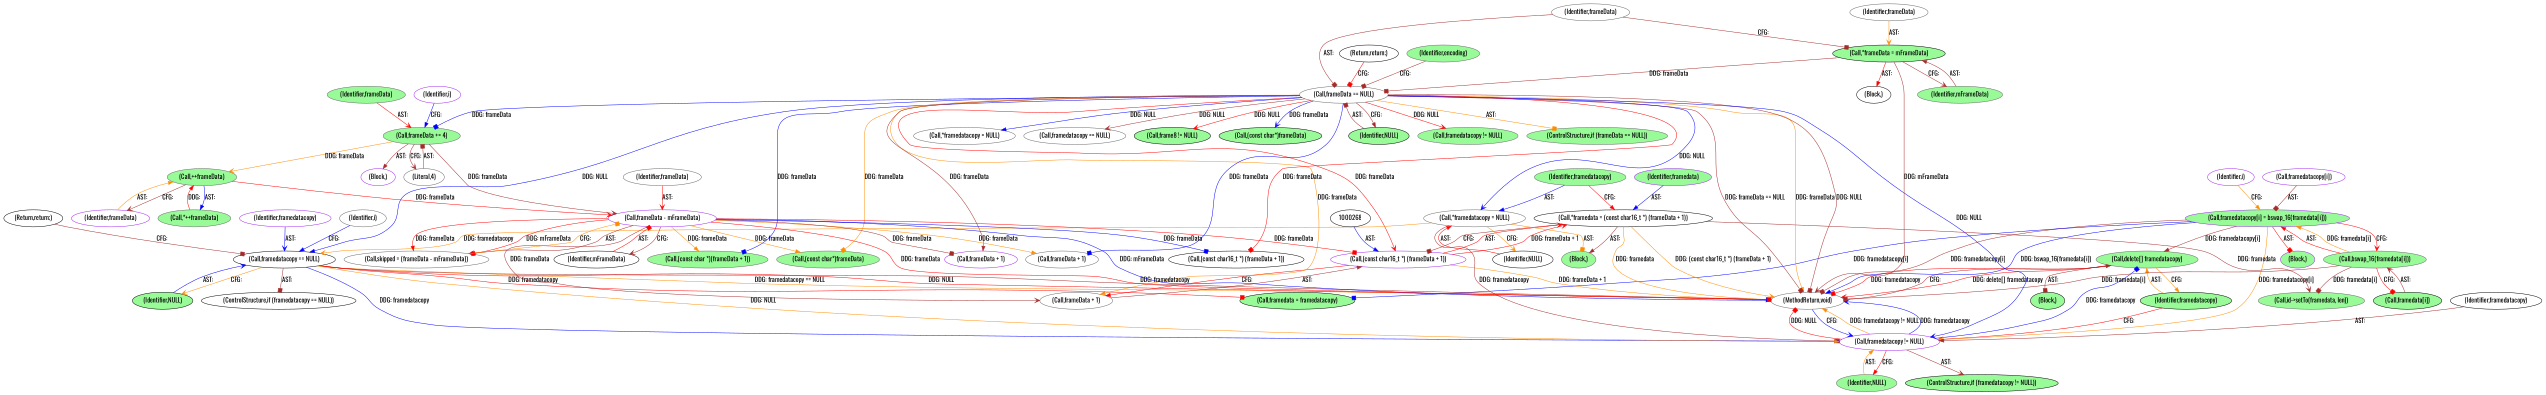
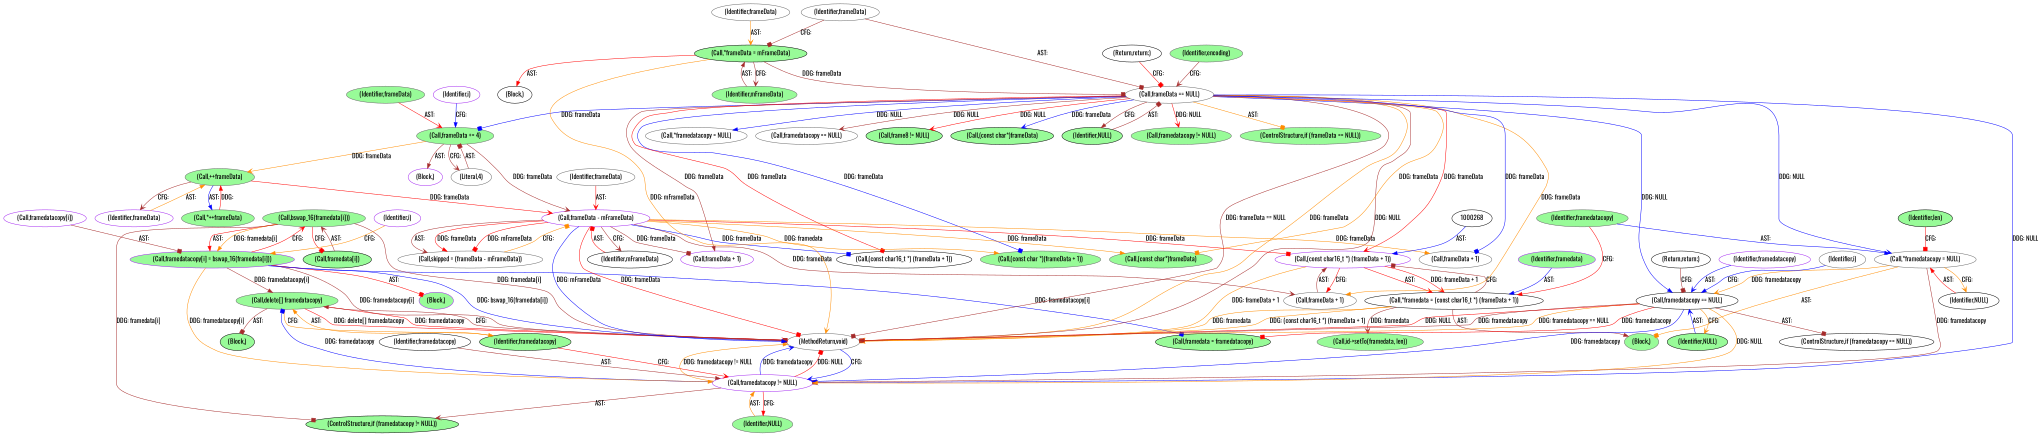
  digraph {
    fontname=Oswald
    node [color=gray40 fillcolor=white fontname=Oswald style=filled]
    edge [arrowhead=normal color=brown fontname=Oswald]
    n1 [fillcolor=palegreen label="(Call,delete[] framedatacopy)"]
    n2 [color=black fillcolor=palegreen label="(Block,)"]
    n3 [label="(MethodReturn,void)"]
    n4 [color=black fillcolor=palegreen label="(Identifier,framedatacopy)"]
    n5 [color=purple label="(Call,framedatacopy != NULL)"]
    n6 [color=purple fillcolor=palegreen label="(Call,framedatacopy[i] = bswap_16(framedata[i]))"]
    n7 [fillcolor=palegreen label="(Call,bswap_16(framedata[i]))"]
    n8 [color=purple fillcolor=palegreen label="(Block,)"]
    n9 [color=black fillcolor=palegreen label="(Call,framedata = framedatacopy)"]
    n10 [color=black fillcolor=palegreen label="(Call,framedata[i])"]
    n11 [fillcolor=palegreen label="(Call,id->setTo(framedata, len))"]
    n12 [fillcolor=palegreen label="(Identifier,NULL)"]
    n13 [color=black fillcolor=palegreen label="(ControlStructure,if (framedatacopy != NULL))"]
    n14 [color=black label="(Call,*framedata = (const char16_t *) (frameData + 1))"]
    n15 [color=purple label="(Call,(const char16_t *) (frameData + 1))"]
    n16 [fillcolor=palegreen label="(Block,)"]
    n17 [label="(Call,frameData + 1)"]
    n18 [label="(Call,frameData == NULL)"]
    n19 [fillcolor=palegreen label="(Call,frameData += 4)"]
    n20 [label="(Call,*framedatacopy = NULL)"]
    n21 [color=black label="(Call,framedatacopy == NULL)"]
    n22 [fillcolor=palegreen label="(Call,(const char *)(frameData + 1))"]
    n23 [fillcolor=palegreen label="(Call,(const char*)frameData)"]
    n24 [label="(Call,*framedatacopy = NULL)"]
    n25 [label="(Call,framedatacopy == NULL)"]
    n26 [color=black fillcolor=palegreen label="(Call,frame8 != NULL)"]
    n27 [color=black fillcolor=palegreen label="(Call,(const char*)frameData)"]
    n28 [label="(Call,frameData + 1)"]
    n29 [color=black fillcolor=palegreen label="(Identifier,NULL)"]
    n30 [fillcolor=palegreen label="(Call,framedatacopy != NULL)"]
    n31 [fillcolor=palegreen label="(ControlStructure,if (frameData == NULL))"]
    n32 [color=purple label="(Call,frameData + 1)"]
    n33 [color=black label="(Call,(const char16_t *) (frameData + 1))"]
    n34 [color=purple label="(Call,frameData - mFrameData)"]
    n35 [fillcolor=palegreen label="(Call,++frameData)"]
    n36 [label="(Literal,4)"]
    n37 [color=purple label="(Block,)"]
    n38 [color=black label="(Identifier,NULL)"]
    n39 [color=black fillcolor=palegreen label="(Identifier,NULL)"]
    n40 [color=black label="(ControlStructure,if (framedatacopy == NULL))"]
    n41 [color=black fillcolor=palegreen label="(Call,*frameData = mFrameData)"]
    n42 [color=black label="(Block,)"]
    n43 [fillcolor=palegreen label="(Identifier,mFrameData)"]
    n44 [label="(Call,skipped = (frameData - mFrameData))"]
    n45 [color=black label="(Identifier,mFrameData)"]
    n46 [color=purple label="(Identifier,frameData)"]
    n47 [fillcolor=palegreen label="(Call,*++frameData)"]
    n48 [color=purple label="(Identifier,i)"]
    n49 [fillcolor=palegreen label="(Identifier,framedatacopy)"]
    n50 [fillcolor=palegreen label="(Identifier,frameData)"]
    n51 [label="(Identifier,frameData)"]
    n52 [label="(Identifier,frameData)"]
+   n53 [color=black fillcolor=palegreen label="(Identifier,len)"]
    n54 [color=purple label="(Identifier,i)"]
    n55 [label="(Identifier,frameData)"]
    n56 [color=black label="(Return,return;)"]
    n57 [color=purple label="(Identifier,framedatacopy)"]
    n58 [label="(Identifier,i)"]
    n59 [color=black label="(Return,return;)"]
    n60 [color=black label="(Identifier,framedatacopy)"]
    n61 [color=purple label="(Call,framedatacopy[i])"]
    n62 [color=purple fillcolor=palegreen label="(Identifier,framedata)"]
    n63 [fillcolor=palegreen label="(Identifier,encoding)"]
    1000268 [color=black]
    n1 -> n2 [arrowhead=box label="AST: "]
    n1 -> n3 [arrowhead=vee color=red label="DDG: delete[] framedatacopy"]
    n1 -> n3 [arrowhead=box color=red label="DDG: framedatacopy"]
    n1 -> n4 [color=darkorange label="CFG: "]
    n3 -> n1 [label="CFG: "]
    n3 -> n5 [arrowhead=vee color=blue label="CFG: "]
    n4 -> n1 [color=darkorange label="AST: "]
    n4 -> n5 [arrowhead=vee color=red label="CFG: "]
    n5 -> n1 [arrowhead=box color=blue label="DDG: framedatacopy"]
    n5 -> n3 [color=darkorange label="DDG: framedatacopy != NULL"]
    n5 -> n3 [arrowhead=vee color=blue label="DDG: framedatacopy"]
    n5 -> n3 [arrowhead=box color=red label="DDG: NULL"]
    n5 -> n12 [color=red label="CFG: "]
    n5 -> n13 [arrowhead=vee label="AST: "]
    n6 -> n1 [label="DDG: framedatacopy[i]"]
    n6 -> n3 [arrowhead=box label="DDG: framedatacopy[i]"]
    n6 -> n3 [color=blue label="DDG: bswap_16(framedata[i])"]
    n6 -> n5 [color=darkorange label="DDG: framedatacopy[i]"]
    n6 -> n7 [arrowhead=vee color=red label="CFG: "]
    n6 -> n8 [arrowhead=box color=red label="AST: "]
    n6 -> n9 [arrowhead=box color=blue label="DDG: framedatacopy[i]"]
    n7 -> n3 [arrowhead=box label="DDG: framedata[i]"]
    n7 -> n6 [color=red label="AST: "]
    n7 -> n6 [color=darkorange label="DDG: framedata[i]"]
    n7 -> n10 [arrowhead=box color=red label="CFG: "]
-   n7 -> n11 [arrowhead=box label="DDG: framedata[i]"]
+   n7 -> n13 [arrowhead=box label="DDG: framedata[i]"]
    n10 -> n7 [arrowhead=vee label="AST: "]
    n12 -> n5 [color=darkorange label="AST: "]
    n14 -> n3 [arrowhead=vee color=darkorange label="DDG: (const char16_t *) (frameData + 1)"]
    n14 -> n3 [arrowhead=vee color=darkorange label="DDG: framedata"]
    n14 -> n11 [arrowhead=vee label="DDG: framedata"]
    n14 -> n15 [arrowhead=box label="CFG: "]
    n14 -> n16 [label="AST: "]
    n15 -> n3 [arrowhead=box color=darkorange label="DDG: frameData + 1"]
    n15 -> n14 [arrowhead=vee color=red label="AST: "]
    n15 -> n14 [arrowhead=vee color=red label="DDG: frameData + 1"]
    n15 -> n17 [color=red label="CFG: "]
    n17 -> n15 [label="AST: "]
    n18 -> n3 [color=darkorange label="DDG: frameData"]
    n18 -> n3 [arrowhead=box label="DDG: NULL"]
    n18 -> n3 [arrowhead=box label="DDG: frameData == NULL"]
    n18 -> n5 [arrowhead=vee color=blue label="DDG: NULL"]
    n18 -> n15 [arrowhead=vee color=red label="DDG: frameData"]
    n18 -> n17 [color=darkorange label="DDG: frameData"]
    n18 -> n19 [arrowhead=box color=blue label="DDG: frameData"]
    n18 -> n20 [arrowhead=vee color=blue label="DDG: NULL"]
    n18 -> n21 [color=blue label="DDG: NULL"]
    n18 -> n22 [arrowhead=box color=blue label="DDG: frameData"]
    n18 -> n23 [arrowhead=box color=darkorange label="DDG: frameData"]
    n18 -> n24 [color=blue label="DDG: NULL"]
    n18 -> n25 [arrowhead=vee label="DDG: NULL"]
    n18 -> n26 [arrowhead=vee color=red label="DDG: NULL"]
    n18 -> n27 [arrowhead=vee color=blue label="DDG: frameData"]
    n18 -> n28 [arrowhead=box color=blue label="DDG: frameData"]
    n18 -> n29 [label="CFG: "]
    n18 -> n30 [arrowhead=vee color=red label="DDG: NULL"]
    n18 -> n31 [arrowhead=box color=darkorange label="AST: "]
    n18 -> n32 [label="DDG: frameData"]
    n18 -> n33 [arrowhead=box color=red label="DDG: frameData"]
    n19 -> n34 [arrowhead=vee label="DDG: frameData"]
    n19 -> n35 [arrowhead=vee color=darkorange label="DDG: frameData"]
    n19 -> n36 [arrowhead=vee label="CFG: "]
    n19 -> n37 [label="AST: "]
    n20 -> n5 [arrowhead=box label="DDG: framedatacopy"]
    n20 -> n16 [arrowhead=box color=darkorange label="AST: "]
    n20 -> n21 [arrowhead=vee color=darkorange label="DDG: framedatacopy"]
    n20 -> n38 [arrowhead=vee color=darkorange label="CFG: "]
    n21 -> n3 [arrowhead=vee color=darkorange label="DDG: framedatacopy == NULL"]
    n21 -> n3 [color=red label="DDG: NULL"]
    n21 -> n3 [label="DDG: framedatacopy"]
    n21 -> n5 [color=blue label="DDG: framedatacopy"]
    n21 -> n5 [color=darkorange label="DDG: NULL"]
    n21 -> n9 [arrowhead=box color=red label="DDG: framedatacopy"]
    n21 -> n39 [arrowhead=vee color=darkorange label="CFG: "]
    n21 -> n40 [arrowhead=box label="AST: "]
    n29 -> n18 [arrowhead=box label="AST: "]
    n34 -> n3 [color=blue label="DDG: mFrameData"]
    n34 -> n3 [arrowhead=box color=red label="DDG: frameData"]
    n34 -> n15 [arrowhead=box color=red label="DDG: frameData"]
    n34 -> n17 [arrowhead=vee label="DDG: frameData"]
-   n34 -> n22 [color=darkorange label="DDG: frameData"]
+   n34 -> n22 [color=darkorange label="DDG: framedata"]
    n34 -> n23 [color=darkorange label="DDG: frameData"]
    n34 -> n28 [color=darkorange label="DDG: frameData"]
    n34 -> n32 [arrowhead=box label="DDG: frameData"]
    n34 -> n33 [arrowhead=box color=blue label="DDG: frameData"]
    n34 -> n44 [arrowhead=vee label="AST: "]
    n34 -> n44 [color=red label="DDG: frameData"]
    n34 -> n44 [arrowhead=box color=red label="DDG: mFrameData"]
    n34 -> n45 [arrowhead=vee label="CFG: "]
    n35 -> n34 [arrowhead=vee color=red label="DDG: frameData"]
    n35 -> n46 [arrowhead=vee label="CFG: "]
    n35 -> n47 [color=blue label="AST: "]
    n36 -> n19 [arrowhead=box label="AST: "]
    n38 -> n20 [color=red label="AST: "]
    n39 -> n21 [arrowhead=vee color=blue label="AST: "]
-   n41 -> n3 [arrowhead=vee label="DDG: mFrameData"]
+   n41 -> n3 [arrowhead=vee color=darkorange label="DDG: mFrameData"]
    n41 -> n18 [arrowhead=box label="DDG: frameData"]
    n41 -> n42 [color=red label="AST: "]
    n41 -> n43 [arrowhead=vee label="CFG: "]
    n43 -> n41 [label="AST: "]
    n44 -> n34 [arrowhead=box color=darkorange label="CFG: "]
    n45 -> n34 [arrowhead=box color=red label="AST: "]
    n46 -> n35 [color=darkorange label="AST: "]
    n47 -> n35 [color=red label="DDG: "]
    n48 -> n19 [color=blue label="CFG: "]
    n49 -> n14 [color=red label="CFG: "]
    n49 -> n20 [color=blue label="AST: "]
    n50 -> n19 [arrowhead=vee color=red label="AST: "]
    n51 -> n34 [arrowhead=vee color=red label="AST: "]
    n52 -> n18 [arrowhead=box label="AST: "]
    n52 -> n41 [arrowhead=box label="CFG: "]
+   n53 -> n20 [arrowhead=box color=red label="CFG: "]
    n54 -> n6 [color=darkorange label="CFG: "]
    n55 -> n41 [arrowhead=vee color=darkorange label="AST: "]
    n56 -> n18 [arrowhead=box color=red label="CFG: "]
    n57 -> n21 [arrowhead=vee color=blue label="AST: "]
    n58 -> n21 [color=blue label="CFG: "]
    n59 -> n21 [arrowhead=box label="CFG: "]
    n60 -> n5 [label="AST: "]
    n61 -> n6 [arrowhead=box label="AST: "]
    n62 -> n14 [color=blue label="AST: "]
-   n63 -> n18 [arrowhead=box label="CFG: "]
+   n63 -> n18 [arrowhead=vee label="CFG: "]
    1000268 -> n15 [color=blue label="AST: "]
  }
